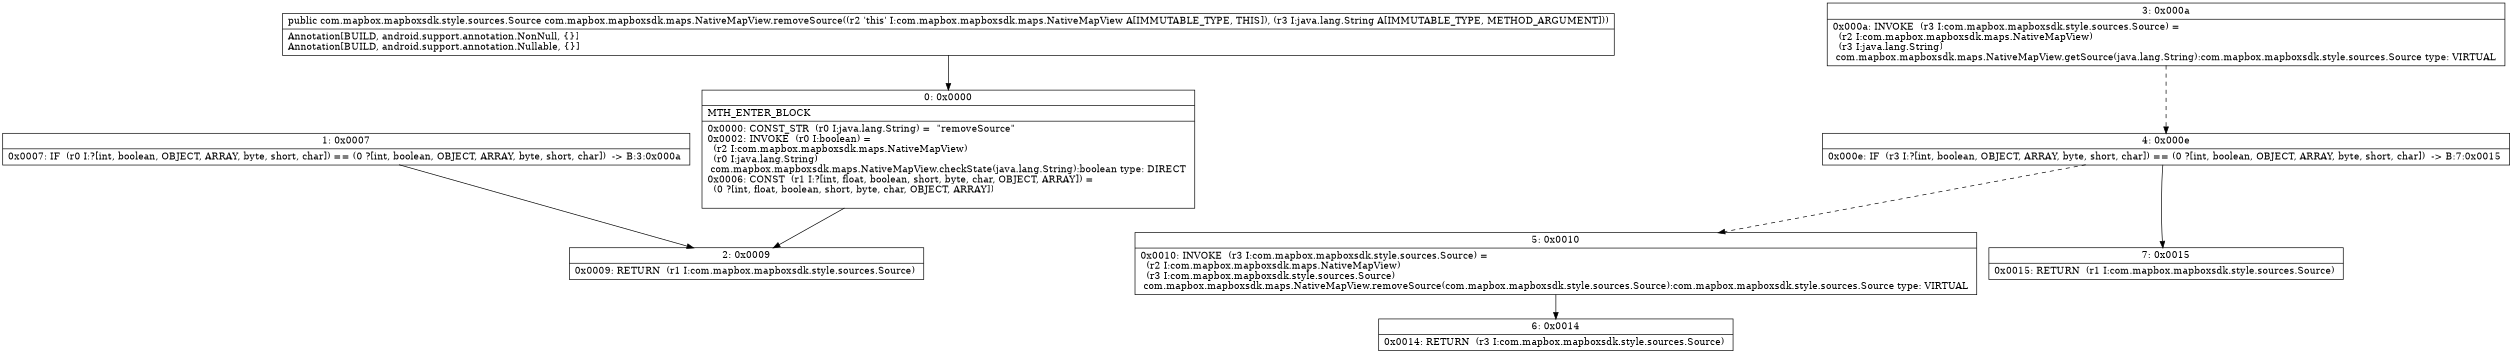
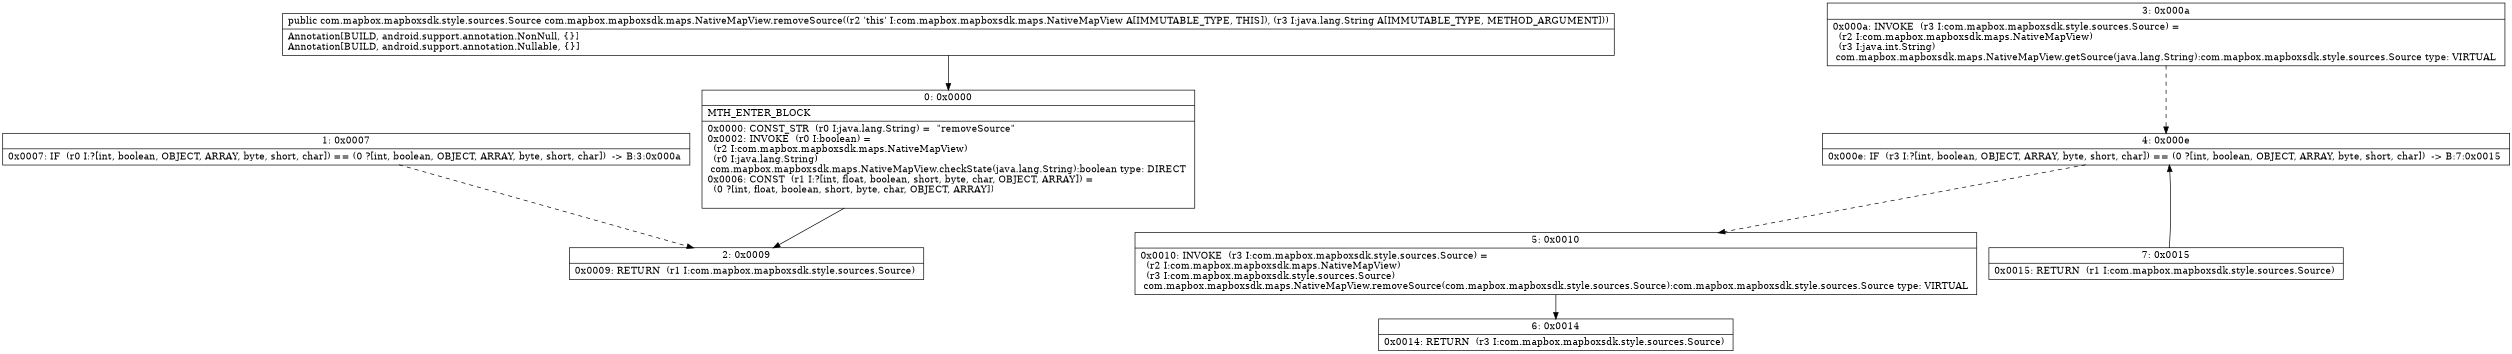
  digraph {
    node [shape=record]
    n1 [label="{0\:\ 0x0000|MTH_ENTER_BLOCK\l|0x0000: CONST_STR  (r0 I:java.lang.String) =  \"removeSource\" \l0x0002: INVOKE  (r0 I:boolean) = \l  (r2 I:com.mapbox.mapboxsdk.maps.NativeMapView)\l  (r0 I:java.lang.String)\l com.mapbox.mapboxsdk.maps.NativeMapView.checkState(java.lang.String):boolean type: DIRECT \l0x0006: CONST  (r1 I:?[int, float, boolean, short, byte, char, OBJECT, ARRAY]) = \l  (0 ?[int, float, boolean, short, byte, char, OBJECT, ARRAY])\l \l}"]
    n2 [label="{2\:\ 0x0009|0x0009: RETURN  (r1 I:com.mapbox.mapboxsdk.style.sources.Source) \l}"]
    n3 [label="{1\:\ 0x0007|0x0007: IF  (r0 I:?[int, boolean, OBJECT, ARRAY, byte, short, char]) == (0 ?[int, boolean, OBJECT, ARRAY, byte, short, char])  \-\> B:3:0x000a \l}"]
-   n4 [label="{3\:\ 0x000a|0x000a: INVOKE  (r3 I:com.mapbox.mapboxsdk.style.sources.Source) = \l  (r2 I:com.mapbox.mapboxsdk.maps.NativeMapView)\l  (r3 I:java.lang.String)\l com.mapbox.mapboxsdk.maps.NativeMapView.getSource(java.lang.String):com.mapbox.mapboxsdk.style.sources.Source type: VIRTUAL \l}"]
+   n4 [label="{3\:\ 0x000a|0x000a: INVOKE  (r3 I:com.mapbox.mapboxsdk.style.sources.Source) = \l  (r2 I:com.mapbox.mapboxsdk.maps.NativeMapView)\l  (r3 I:java.int.String)\l com.mapbox.mapboxsdk.maps.NativeMapView.getSource(java.lang.String):com.mapbox.mapboxsdk.style.sources.Source type: VIRTUAL \l}"]
    n5 [label="{4\:\ 0x000e|0x000e: IF  (r3 I:?[int, boolean, OBJECT, ARRAY, byte, short, char]) == (0 ?[int, boolean, OBJECT, ARRAY, byte, short, char])  \-\> B:7:0x0015 \l}"]
    n6 [label="{5\:\ 0x0010|0x0010: INVOKE  (r3 I:com.mapbox.mapboxsdk.style.sources.Source) = \l  (r2 I:com.mapbox.mapboxsdk.maps.NativeMapView)\l  (r3 I:com.mapbox.mapboxsdk.style.sources.Source)\l com.mapbox.mapboxsdk.maps.NativeMapView.removeSource(com.mapbox.mapboxsdk.style.sources.Source):com.mapbox.mapboxsdk.style.sources.Source type: VIRTUAL \l}"]
    n7 [label="{7\:\ 0x0015|0x0015: RETURN  (r1 I:com.mapbox.mapboxsdk.style.sources.Source) \l}"]
    n8 [label="{6\:\ 0x0014|0x0014: RETURN  (r3 I:com.mapbox.mapboxsdk.style.sources.Source) \l}"]
    n9 [label="{public com.mapbox.mapboxsdk.style.sources.Source com.mapbox.mapboxsdk.maps.NativeMapView.removeSource((r2 'this' I:com.mapbox.mapboxsdk.maps.NativeMapView A[IMMUTABLE_TYPE, THIS]), (r3 I:java.lang.String A[IMMUTABLE_TYPE, METHOD_ARGUMENT]))  | Annotation[BUILD, android.support.annotation.NonNull, \{\}]\lAnnotation[BUILD, android.support.annotation.Nullable, \{\}]\l}"]
    n1 -> n2
-   n3 -> n2 [style=solid]
+   n3 -> n2 [style=dashed]
    n4 -> n5 [style=dashed]
    n5 -> n6 [style=dashed]
-   n5 -> n7
+   n7 -> n5
    n6 -> n8
    n9 -> n1
  }
